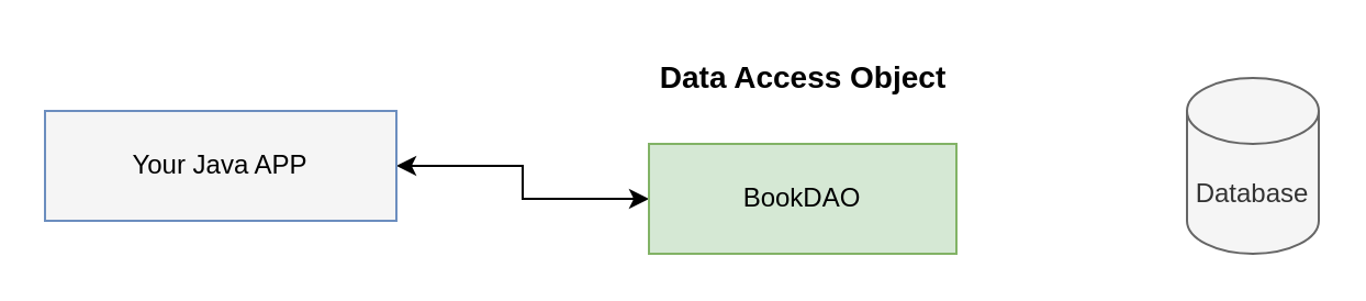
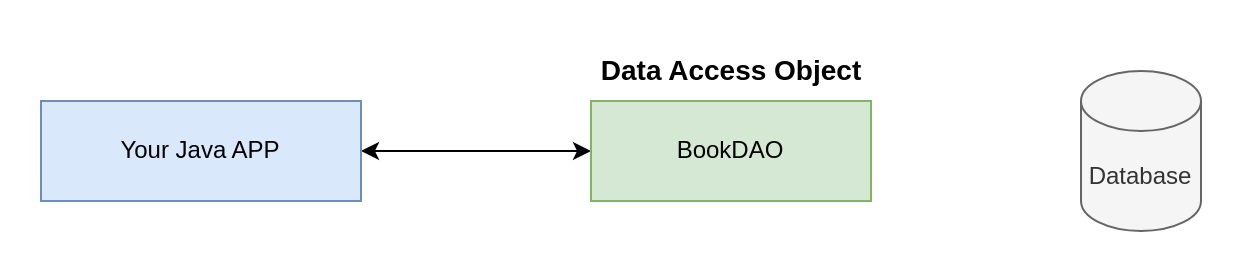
  <mxCell id="0" />
  <mxCell id="1" parent="0" />
  <mxCell id="2" style="edgeStyle=orthogonalEdgeStyle;rounded=0;orthogonalLoop=1;jettySize=auto;html=1;startArrow=classic;startFill=1;" edge="1" parent="1" source="3" target="4"><mxGeometry relative="1" as="geometry" /></mxCell>
- <mxCell id="3" value="Your Java APP" style="rounded=0;whiteSpace=wrap;html=1;fillColor=#f5f5f5;strokeColor=#6c8ebf;" parent="1" vertex="1"><mxGeometry x="20" y="50" width="160" height="50" as="geometry" /></mxCell>
- <mxCell id="4" value="BookDAO" style="rounded=0;whiteSpace=wrap;html=1;fillColor=#d5e8d4;strokeColor=#82b366;" parent="1" vertex="1"><mxGeometry x="295" y="65" width="140" height="50" as="geometry" /></mxCell>
+ <mxCell id="3" value="Your Java APP" style="rounded=0;whiteSpace=wrap;html=1;fillColor=#dae8fc;strokeColor=#6c8ebf;" parent="1" vertex="1"><mxGeometry x="20" y="50" width="160" height="50" as="geometry" /></mxCell>
+ <mxCell id="4" value="BookDAO" style="rounded=0;whiteSpace=wrap;html=1;fillColor=#d5e8d4;strokeColor=#82b366;" parent="1" vertex="1"><mxGeometry x="295" y="50" width="140" height="50" as="geometry" /></mxCell>
  <mxCell id="5" value="Database" style="shape=cylinder3;whiteSpace=wrap;html=1;boundedLbl=1;backgroundOutline=1;size=15;fillColor=#f5f5f5;fontColor=#333333;strokeColor=#666666;" parent="1" vertex="1"><mxGeometry x="540" y="35" width="60" height="80" as="geometry" /></mxCell>
  <mxCell id="6" value="Data Access Object" style="text;html=1;align=center;verticalAlign=middle;resizable=0;points=[];autosize=1;strokeColor=none;fillColor=none;fontStyle=1;fontSize=14;" vertex="1" parent="1"><mxGeometry x="290" y="20" width="150" height="30" as="geometry" /></mxCell>
